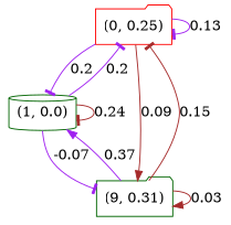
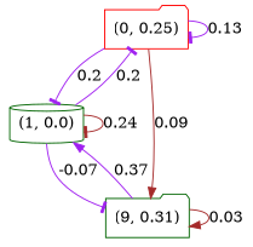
  digraph {
    node [color=darkgreen shape=folder]
    edge [arrowhead=tee color=purple]
    n1 [color=red label="(0, 0.25)"]
    n2 [label="(1, 0.0)" shape=cylinder]
    n3 [label="(9, 0.31)"]
    n1 -> n1 [label=0.13]
    n1 -> n2 [label=0.2]
    n1 -> n3 [arrowhead=normal color=brown label=0.09]
    n2 -> n1 [label=0.2]
    n2 -> n2 [color=brown label=0.24]
    n2 -> n3 [label=-0.07]
-   n3 -> n1 [color=brown label=0.15]
    n3 -> n2 [arrowhead=normal label=0.37]
    n3 -> n3 [arrowhead=normal color=brown label=0.03]
  }
